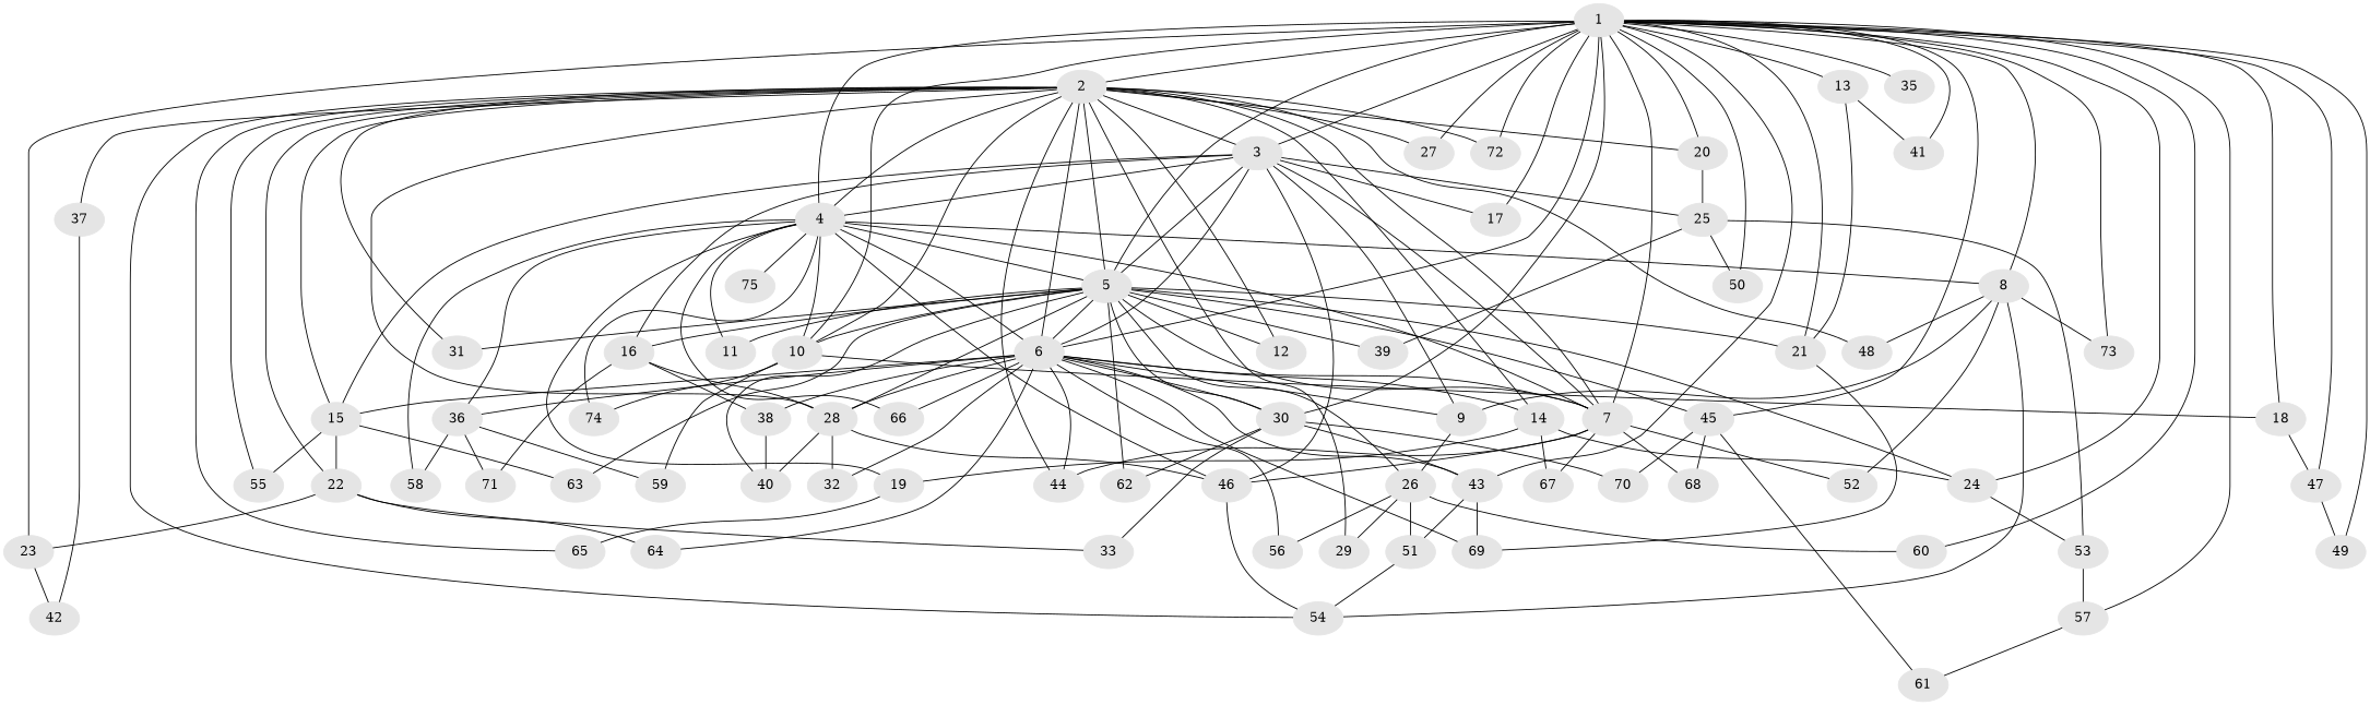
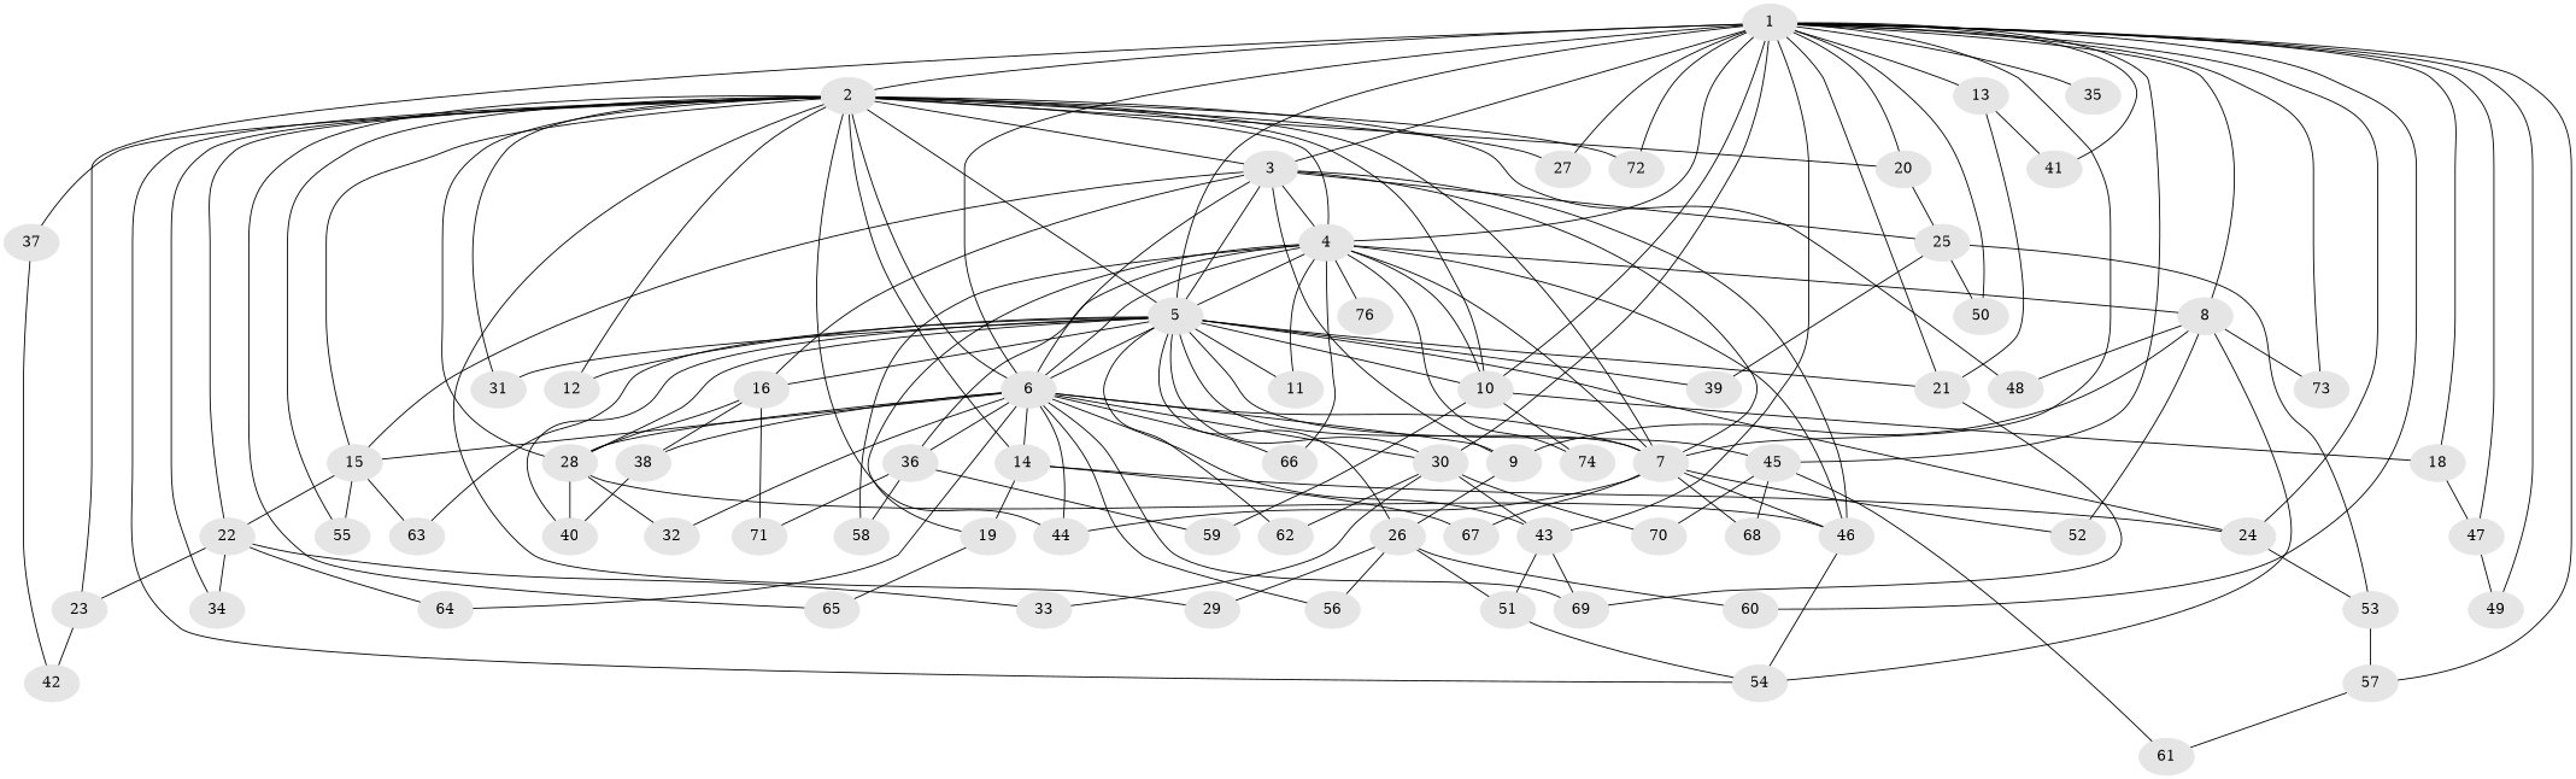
  graph {
    node [color=gray90 style=filled]
    edge [weight=1.0]
    1
    2
    3
    4
    5
    6
    7
    8
    10
    13
-   17
    18
    20
    21
    23
    24
    27
    30
    35
    41
    43
    45
    47
    49
    50
    57
    60
    72
    73
    12
    14
    15
    22
    28
    29
    31
+   34
    37
    44
    48
    54
    55
    65
    9
    16
    25
    46
    11
    19
    36
    58
    66
    74
-   75
+   75 [label=76]
    26
    39
    40
    62
    63
    32
    38
    56
    64
    69
    52
    67
    68
    59
    42
    53
    33
    70
    51
    61
    71
    1 -- 2 [weight=3.0]
    1 -- 3 [weight=4.0]
    1 -- 4 [weight=3.0]
    1 -- 5 [weight=2.0]
    1 -- 6 [weight=4.0]
    1 -- 7 [weight=2.0]
    1 -- 8
    1 -- 10
    1 -- 13
-   1 -- 17
    1 -- 18
    1 -- 20
    1 -- 21
    1 -- 23
    1 -- 24 [weight=2.0]
    1 -- 27
    1 -- 30
    1 -- 35 [weight=2.0]
    1 -- 41
    1 -- 43
    1 -- 45
    1 -- 47
    1 -- 49
    1 -- 50
    1 -- 57
    1 -- 60
    1 -- 72
    1 -- 73
    2 -- 3 [weight=2.0]
    2 -- 4
    2 -- 5
    2 -- 6 [weight=2.0]
    2 -- 7
    2 -- 10
    2 -- 20
    2 -- 27
    2 -- 72
    2 -- 12
    2 -- 14
    2 -- 15
    2 -- 22
    2 -- 28
    2 -- 29
    2 -- 31
+   2 -- 34
    2 -- 37
    2 -- 44
    2 -- 48
    2 -- 54
    2 -- 55
    2 -- 65
    3 -- 4 [weight=2.0]
    3 -- 5 [weight=2.0]
    3 -- 6 [weight=4.0]
    3 -- 7 [weight=3.0]
-   3 -- 17
    3 -- 15
    3 -- 9
    3 -- 16
    3 -- 25
    3 -- 46 [weight=2.0]
    4 -- 5
    4 -- 6 [weight=3.0]
    4 -- 7
    4 -- 8 [weight=2.0]
    4 -- 10
    4 -- 46
    4 -- 11
    4 -- 19
    4 -- 36
    4 -- 58
    4 -- 66
    4 -- 74
    4 -- 75
    5 -- 6 [weight=2.0]
    5 -- 7
    5 -- 10
    5 -- 21
    5 -- 24
    5 -- 30
    5 -- 45
    5 -- 12
    5 -- 28
    5 -- 31
    5 -- 16
    5 -- 11
    5 -- 26
    5 -- 39
    5 -- 40
    5 -- 62
    5 -- 63
    6 -- 7 [weight=2.0]
    6 -- 30
    6 -- 43
    6 -- 14
    6 -- 15
    6 -- 28
    6 -- 44
    6 -- 9
    6 -- 36
    6 -- 66
    6 -- 32
    6 -- 38
    6 -- 56
    6 -- 64
    6 -- 69
    7 -- 44
    7 -- 46
    7 -- 52
    7 -- 67
    7 -- 68
    8 -- 73
    8 -- 48
    8 -- 54
    8 -- 9
    8 -- 52
    10 -- 18
    10 -- 74
    10 -- 59
    13 -- 21
    13 -- 41
    18 -- 47
    20 -- 25
    21 -- 69
    23 -- 42
    24 -- 53
    30 -- 43
    30 -- 62
    30 -- 33
    30 -- 70
    43 -- 69
    43 -- 51
    45 -- 68
    45 -- 70
    45 -- 61
    47 -- 49
    57 -- 61
    14 -- 24
    14 -- 19
    14 -- 67
    15 -- 22
    15 -- 55
    15 -- 63
    22 -- 23
+   22 -- 34
    22 -- 64
    22 -- 33
    28 -- 46
    28 -- 40
    28 -- 32
    37 -- 42
    9 -- 26
    16 -- 28
    16 -- 38
    16 -- 71
    25 -- 50
    25 -- 39
    25 -- 53
    46 -- 54
    19 -- 65
    36 -- 58
    36 -- 59
    36 -- 71
    26 -- 60
    26 -- 29
    26 -- 56
    26 -- 51
    38 -- 40
    53 -- 57
    51 -- 54
  }
